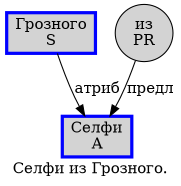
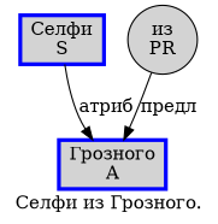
  digraph {
    label="Селфи из Грозного."
    node [color=blue fillcolor=lightgray penwidth=3 shape=box style=filled]
-   n1 [label="Грозного\nS"]
-   n2 [label="Селфи\nA"]
+   n1 [label="Селфи\nS"]
+   n2 [label="Грозного\nA"]
    n3 [label="из\nPR" penwidth=1 shape=ellipse color=""]
    n1 -> n2 [label="атриб"]
    n3 -> n2 [label="предл"]
  }
